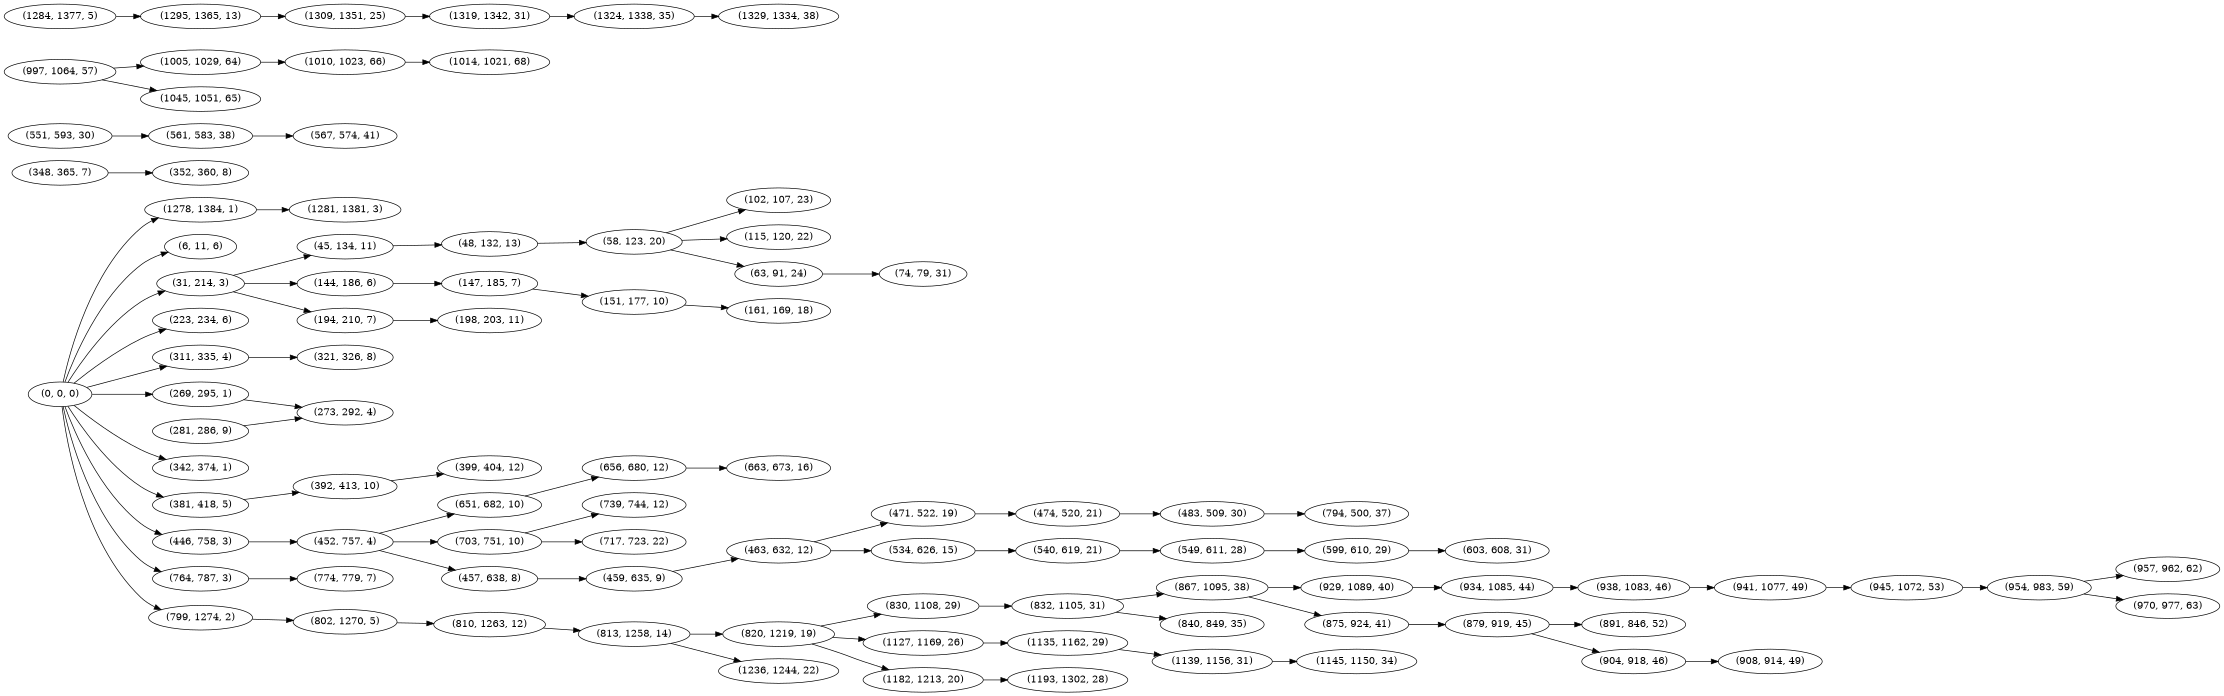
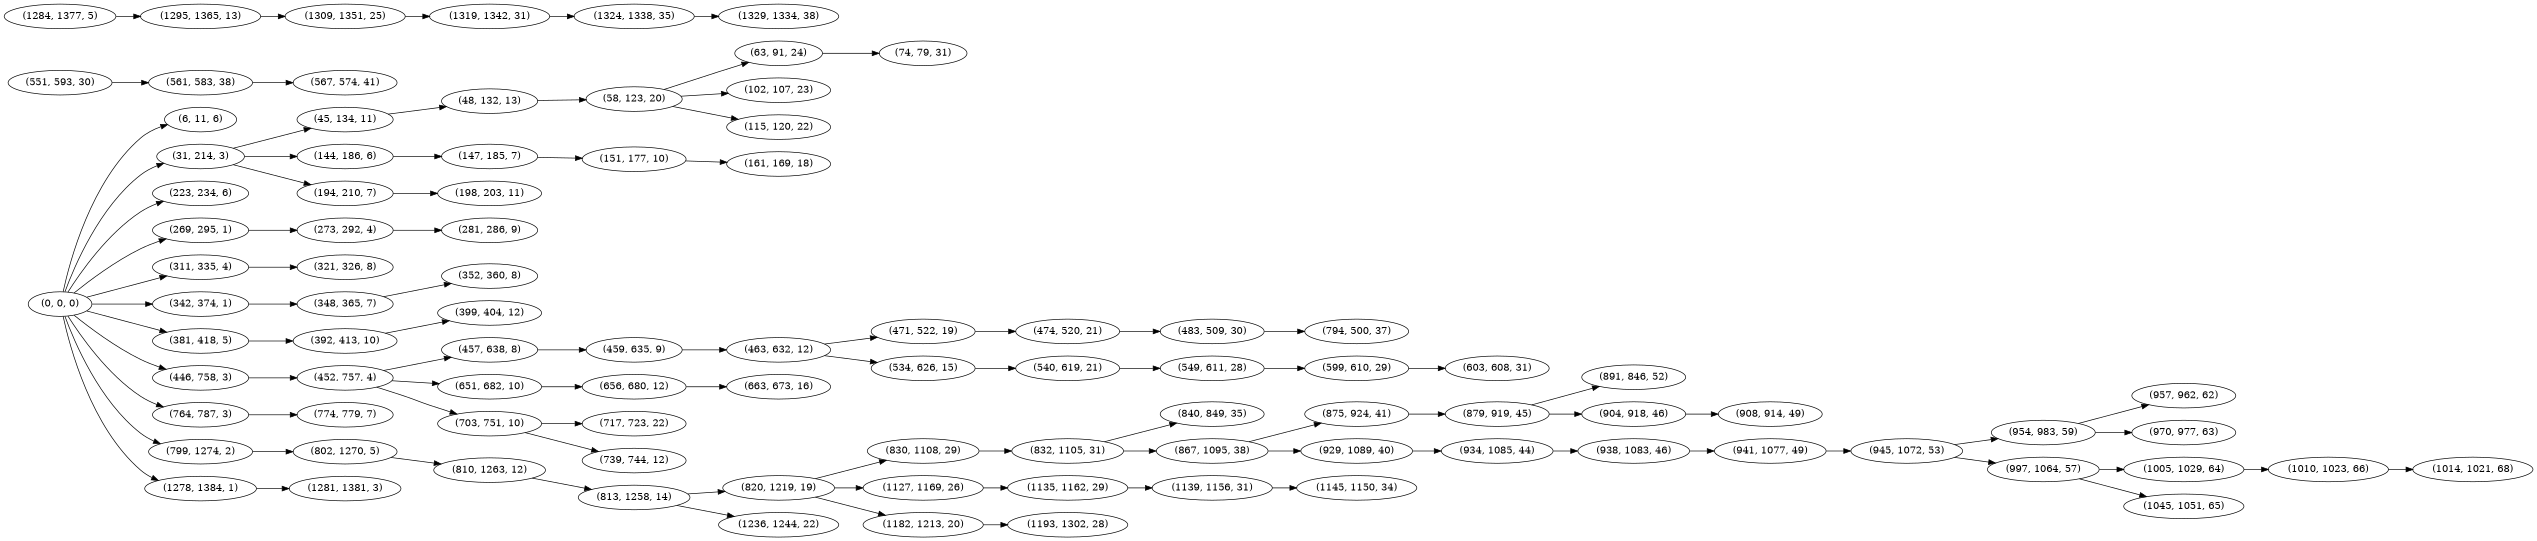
  digraph {
    rankdir=LR
    "(0, 0, 0)"
    "(6, 11, 6)"
    "(31, 214, 3)"
    "(223, 234, 6)"
    "(269, 295, 1)"
    "(311, 335, 4)"
    "(342, 374, 1)"
    "(381, 418, 5)"
    "(446, 758, 3)"
    "(764, 787, 3)"
    "(799, 1274, 2)"
    "(1278, 1384, 1)"
    "(45, 134, 11)"
    "(144, 186, 6)"
    "(194, 210, 7)"
    "(273, 292, 4)"
    "(321, 326, 8)"
    "(348, 365, 7)"
    "(392, 413, 10)"
    "(452, 757, 4)"
    "(774, 779, 7)"
    "(802, 1270, 5)"
    "(1281, 1381, 3)"
    "(48, 132, 13)"
    "(147, 185, 7)"
    "(198, 203, 11)"
    "(58, 123, 20)"
    "(63, 91, 24)"
    "(102, 107, 23)"
    "(115, 120, 22)"
    "(74, 79, 31)"
    "(151, 177, 10)"
    "(161, 169, 18)"
    "(281, 286, 9)"
    "(352, 360, 8)"
    "(399, 404, 12)"
    "(457, 638, 8)"
    "(651, 682, 10)"
    "(703, 751, 10)"
    "(459, 635, 9)"
    "(656, 680, 12)"
    "(717, 723, 22)"
    "(739, 744, 12)"
    "(463, 632, 12)"
    "(471, 522, 19)"
    "(534, 626, 15)"
    "(474, 520, 21)"
    "(540, 619, 21)"
    "(483, 509, 30)"
    n50 [label="(794, 500, 37)"]
    "(549, 611, 28)"
    "(599, 610, 29)"
    "(551, 593, 30)"
    "(561, 583, 38)"
    "(603, 608, 31)"
    "(567, 574, 41)"
    "(663, 673, 16)"
    "(810, 1263, 12)"
    "(813, 1258, 14)"
    "(820, 1219, 19)"
    "(1236, 1244, 22)"
    "(830, 1108, 29)"
    "(1127, 1169, 26)"
    "(1182, 1213, 20)"
    "(832, 1105, 31)"
    "(1135, 1162, 29)"
    n67 [label="(1193, 1302, 28)"]
    "(840, 849, 35)"
    "(867, 1095, 38)"
    "(875, 924, 41)"
    "(929, 1089, 40)"
    "(879, 919, 45)"
    "(934, 1085, 44)"
    n74 [label="(891, 846, 52)"]
    "(904, 918, 46)"
    "(908, 914, 49)"
    "(938, 1083, 46)"
    "(941, 1077, 49)"
    "(945, 1072, 53)"
    "(954, 983, 59)"
    "(997, 1064, 57)"
    "(957, 962, 62)"
    "(970, 977, 63)"
    "(1005, 1029, 64)"
    "(1045, 1051, 65)"
    "(1010, 1023, 66)"
    "(1014, 1021, 68)"
    "(1139, 1156, 31)"
    "(1145, 1150, 34)"
    "(1284, 1377, 5)"
    "(1295, 1365, 13)"
    "(1309, 1351, 25)"
    "(1319, 1342, 31)"
    "(1324, 1338, 35)"
    "(1329, 1334, 38)"
    "(0, 0, 0)" -> "(6, 11, 6)"
    "(0, 0, 0)" -> "(31, 214, 3)"
    "(0, 0, 0)" -> "(223, 234, 6)"
    "(0, 0, 0)" -> "(269, 295, 1)"
    "(0, 0, 0)" -> "(311, 335, 4)"
    "(0, 0, 0)" -> "(342, 374, 1)"
    "(0, 0, 0)" -> "(381, 418, 5)"
    "(0, 0, 0)" -> "(446, 758, 3)"
    "(0, 0, 0)" -> "(764, 787, 3)"
    "(0, 0, 0)" -> "(799, 1274, 2)"
    "(0, 0, 0)" -> "(1278, 1384, 1)"
    "(31, 214, 3)" -> "(45, 134, 11)"
    "(31, 214, 3)" -> "(144, 186, 6)"
    "(31, 214, 3)" -> "(194, 210, 7)"
    "(269, 295, 1)" -> "(273, 292, 4)"
    "(311, 335, 4)" -> "(321, 326, 8)"
+   "(342, 374, 1)" -> "(348, 365, 7)"
    "(381, 418, 5)" -> "(392, 413, 10)"
    "(446, 758, 3)" -> "(452, 757, 4)"
    "(764, 787, 3)" -> "(774, 779, 7)"
    "(799, 1274, 2)" -> "(802, 1270, 5)"
    "(1278, 1384, 1)" -> "(1281, 1381, 3)"
    "(45, 134, 11)" -> "(48, 132, 13)"
    "(144, 186, 6)" -> "(147, 185, 7)"
    "(194, 210, 7)" -> "(198, 203, 11)"
-   "(281, 286, 9)" -> "(273, 292, 4)"
+   "(273, 292, 4)" -> "(281, 286, 9)"
    "(348, 365, 7)" -> "(352, 360, 8)"
    "(392, 413, 10)" -> "(399, 404, 12)"
    "(452, 757, 4)" -> "(457, 638, 8)"
    "(452, 757, 4)" -> "(651, 682, 10)"
    "(452, 757, 4)" -> "(703, 751, 10)"
    "(802, 1270, 5)" -> "(810, 1263, 12)"
    "(48, 132, 13)" -> "(58, 123, 20)"
    "(147, 185, 7)" -> "(151, 177, 10)"
    "(58, 123, 20)" -> "(63, 91, 24)"
    "(58, 123, 20)" -> "(102, 107, 23)"
    "(58, 123, 20)" -> "(115, 120, 22)"
    "(63, 91, 24)" -> "(74, 79, 31)"
    "(151, 177, 10)" -> "(161, 169, 18)"
    "(457, 638, 8)" -> "(459, 635, 9)"
    "(651, 682, 10)" -> "(656, 680, 12)"
    "(703, 751, 10)" -> "(717, 723, 22)"
    "(703, 751, 10)" -> "(739, 744, 12)"
    "(459, 635, 9)" -> "(463, 632, 12)"
    "(656, 680, 12)" -> "(663, 673, 16)"
    "(463, 632, 12)" -> "(471, 522, 19)"
    "(463, 632, 12)" -> "(534, 626, 15)"
    "(471, 522, 19)" -> "(474, 520, 21)"
    "(534, 626, 15)" -> "(540, 619, 21)"
    "(474, 520, 21)" -> "(483, 509, 30)"
    "(540, 619, 21)" -> "(549, 611, 28)"
    "(483, 509, 30)" -> n50
    "(549, 611, 28)" -> "(599, 610, 29)"
    "(599, 610, 29)" -> "(603, 608, 31)"
    "(551, 593, 30)" -> "(561, 583, 38)"
    "(561, 583, 38)" -> "(567, 574, 41)"
    "(810, 1263, 12)" -> "(813, 1258, 14)"
    "(813, 1258, 14)" -> "(820, 1219, 19)"
    "(813, 1258, 14)" -> "(1236, 1244, 22)"
    "(820, 1219, 19)" -> "(830, 1108, 29)"
    "(820, 1219, 19)" -> "(1127, 1169, 26)"
    "(820, 1219, 19)" -> "(1182, 1213, 20)"
    "(830, 1108, 29)" -> "(832, 1105, 31)"
    "(1127, 1169, 26)" -> "(1135, 1162, 29)"
    "(1182, 1213, 20)" -> n67
    "(832, 1105, 31)" -> "(840, 849, 35)"
    "(832, 1105, 31)" -> "(867, 1095, 38)"
    "(1135, 1162, 29)" -> "(1139, 1156, 31)"
    "(867, 1095, 38)" -> "(875, 924, 41)"
    "(867, 1095, 38)" -> "(929, 1089, 40)"
    "(875, 924, 41)" -> "(879, 919, 45)"
    "(929, 1089, 40)" -> "(934, 1085, 44)"
    "(879, 919, 45)" -> n74
    "(879, 919, 45)" -> "(904, 918, 46)"
    "(934, 1085, 44)" -> "(938, 1083, 46)"
    "(904, 918, 46)" -> "(908, 914, 49)"
    "(938, 1083, 46)" -> "(941, 1077, 49)"
    "(941, 1077, 49)" -> "(945, 1072, 53)"
    "(945, 1072, 53)" -> "(954, 983, 59)"
+   "(945, 1072, 53)" -> "(997, 1064, 57)"
    "(954, 983, 59)" -> "(957, 962, 62)"
    "(954, 983, 59)" -> "(970, 977, 63)"
    "(997, 1064, 57)" -> "(1005, 1029, 64)"
    "(997, 1064, 57)" -> "(1045, 1051, 65)"
    "(1005, 1029, 64)" -> "(1010, 1023, 66)"
    "(1010, 1023, 66)" -> "(1014, 1021, 68)"
    "(1139, 1156, 31)" -> "(1145, 1150, 34)"
    "(1284, 1377, 5)" -> "(1295, 1365, 13)"
    "(1295, 1365, 13)" -> "(1309, 1351, 25)"
    "(1309, 1351, 25)" -> "(1319, 1342, 31)"
    "(1319, 1342, 31)" -> "(1324, 1338, 35)"
    "(1324, 1338, 35)" -> "(1329, 1334, 38)"
  }
